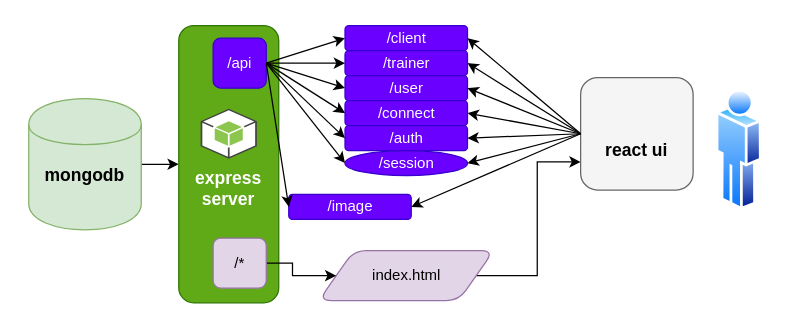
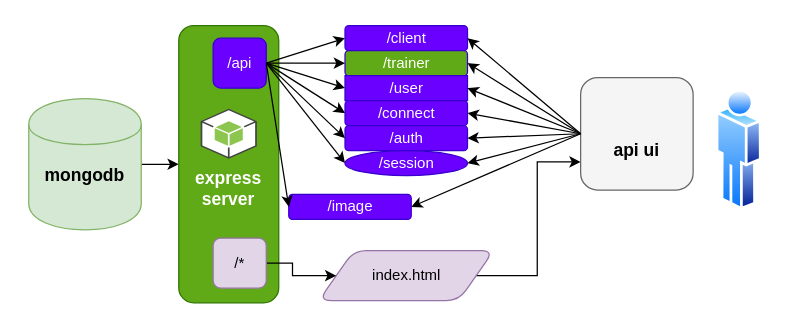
  <mxCell id="0" />
  <mxCell id="1" parent="0" />
  <mxCell id="2" style="edgeStyle=orthogonalEdgeStyle;rounded=0;orthogonalLoop=1;jettySize=auto;html=1;" parent="1" source="3" target="6" edge="1"><mxGeometry relative="1" as="geometry" /></mxCell>
  <mxCell id="3" value="" style="shape=cylinder;whiteSpace=wrap;html=1;boundedLbl=1;backgroundOutline=1;fillColor=#d5e8d4;strokeColor=#82b366;" parent="1" vertex="1"><mxGeometry x="22.5" y="78.38" width="90" height="105" as="geometry" /></mxCell>
  <mxCell id="4" style="edgeStyle=orthogonalEdgeStyle;rounded=0;orthogonalLoop=1;jettySize=auto;html=1;entryX=0;entryY=0.75;entryDx=0;entryDy=0;" parent="1" source="5" target="10" edge="1"><mxGeometry relative="1" as="geometry" /></mxCell>
  <mxCell id="5" value="index.html" style="shape=parallelogram;perimeter=parallelogramPerimeter;whiteSpace=wrap;html=1;fillColor=#e1d5e7;strokeColor=#9673a6;rounded=1;" parent="1" vertex="1"><mxGeometry x="254.5" y="200" width="140" height="40" as="geometry" /></mxCell>
  <mxCell id="6" value="" style="rounded=1;whiteSpace=wrap;html=1;fillColor=#60a917;strokeColor=#2D7600;fontColor=#ffffff;" parent="1" vertex="1"><mxGeometry x="142.5" y="20" width="80" height="221.75" as="geometry" /></mxCell>
  <mxCell id="7" style="edgeStyle=orthogonalEdgeStyle;rounded=0;orthogonalLoop=1;jettySize=auto;html=1;entryX=0;entryY=0.5;entryDx=0;entryDy=0;" parent="1" source="8" target="5" edge="1"><mxGeometry relative="1" as="geometry" /></mxCell>
  <mxCell id="8" value="/*" style="rounded=1;whiteSpace=wrap;html=1;fillColor=#e1d5e7;strokeColor=#9673a6;" parent="1" vertex="1"><mxGeometry x="170" y="190" width="42.5" height="40" as="geometry" /></mxCell>
  <mxCell id="9" value="/api" style="rounded=1;whiteSpace=wrap;html=1;fillColor=#6a00ff;strokeColor=#3700CC;fontColor=#ffffff;" parent="1" vertex="1"><mxGeometry x="170" y="30" width="42.5" height="40" as="geometry" /></mxCell>
  <mxCell id="10" value="" style="whiteSpace=wrap;html=1;aspect=fixed;rounded=1;fillColor=#f5f5f5;strokeColor=#666666;fontColor=#333333;" parent="1" vertex="1"><mxGeometry x="464" y="61.5" width="90" height="90" as="geometry" /></mxCell>
  <mxCell id="11" value="/client" style="rounded=1;whiteSpace=wrap;html=1;fillColor=#6a00ff;strokeColor=#3700CC;fontColor=#ffffff;" parent="1" vertex="1"><mxGeometry x="275.5" y="20" width="98" height="20" as="geometry" /></mxCell>
- <mxCell id="12" value="/trainer" style="rounded=1;whiteSpace=wrap;html=1;fillColor=#6a00ff;strokeColor=#3700CC;fontColor=#ffffff;" parent="1" vertex="1"><mxGeometry x="275.5" y="40" width="98" height="20" as="geometry" /></mxCell>
- <mxCell id="13" value="/user" style="rounded=1;whiteSpace=wrap;html=1;fillColor=#6a00ff;strokeColor=#3700CC;fontColor=#ffffff;" parent="1" vertex="1"><mxGeometry x="275.5" y="60" width="98" height="20" as="geometry" /></mxCell>
+ <mxCell id="12" value="/trainer" style="rounded=1;whiteSpace=wrap;html=1;fillColor=#60a917;strokeColor=#3700CC;fontColor=#ffffff;" parent="1" vertex="1"><mxGeometry x="275.5" y="40" width="98" height="20" as="geometry" /></mxCell>
+ <mxCell id="13" value="/user" style="whiteSpace=wrap;html=1;fillColor=#6a00ff;strokeColor=#3700CC;fontColor=#ffffff;rounded=0;" parent="1" vertex="1"><mxGeometry x="275.5" y="60" width="98" height="20" as="geometry" /></mxCell>
  <mxCell id="14" value="/connect&lt;span style=&quot;font-family: &amp;#34;helvetica&amp;#34; , &amp;#34;arial&amp;#34; , sans-serif ; font-size: 0px ; white-space: nowrap&quot;&gt;%3CmxGraphModel%3E%3Croot%3E%3CmxCell%20id%3D%220%22%2F%3E%3CmxCell%20id%3D%221%22%20parent%3D%220%22%2F%3E%3CmxCell%20id%3D%222%22%20value%3D%22%2Fclient%22%20style%3D%22rounded%3D0%3BwhiteSpace%3Dwrap%3Bhtml%3D1%3B%22%20vertex%3D%221%22%20parent%3D%221%22%3E%3CmxGeometry%20x%3D%22182%22%20y%3D%22100%22%20width%3D%2298%22%20height%3D%2220%22%20as%3D%22geometry%22%2F%3E%3C%2FmxCell%3E%3C%2Froot%3E%3C%2FmxGraphModel%3E&lt;/span&gt;" style="rounded=1;whiteSpace=wrap;html=1;fillColor=#6a00ff;strokeColor=#3700CC;fontColor=#ffffff;" parent="1" vertex="1"><mxGeometry x="275.5" y="80" width="98" height="20" as="geometry" /></mxCell>
  <mxCell id="15" value="/auth" style="rounded=1;whiteSpace=wrap;html=1;fillColor=#6a00ff;strokeColor=#3700CC;fontColor=#ffffff;" parent="1" vertex="1"><mxGeometry x="275.5" y="100" width="98" height="20" as="geometry" /></mxCell>
  <mxCell id="16" value="/session" style="ellipse;whiteSpace=wrap;html=1;fillColor=#6a00ff;strokeColor=#3700CC;fontColor=#ffffff;" parent="1" vertex="1"><mxGeometry x="275.5" y="120" width="98" height="20" as="geometry" /></mxCell>
  <mxCell id="17" value="/image" style="rounded=1;whiteSpace=wrap;html=1;fillColor=#6a00ff;strokeColor=#3700CC;fontColor=#ffffff;" parent="1" vertex="1"><mxGeometry x="230.5" y="155" width="98" height="20" as="geometry" /></mxCell>
  <mxCell id="18" value="" style="endArrow=classic;html=1;entryX=0;entryY=0.5;entryDx=0;entryDy=0;exitX=1;exitY=0.5;exitDx=0;exitDy=0;" parent="1" source="9" target="12" edge="1"><mxGeometry width="50" height="50" relative="1" as="geometry"><mxPoint x="212.5" y="130" as="sourcePoint" /><mxPoint x="212.5" y="70" as="targetPoint" /></mxGeometry></mxCell>
  <mxCell id="19" value="" style="endArrow=classic;html=1;exitX=1;exitY=0.5;exitDx=0;exitDy=0;entryX=0;entryY=0.5;entryDx=0;entryDy=0;" parent="1" source="9" target="11" edge="1"><mxGeometry width="50" height="50" relative="1" as="geometry"><mxPoint x="225.5" y="100" as="sourcePoint" /><mxPoint x="222.5" y="50" as="targetPoint" /></mxGeometry></mxCell>
  <mxCell id="20" value="" style="endArrow=classic;html=1;entryX=0;entryY=0.5;entryDx=0;entryDy=0;exitX=1;exitY=0.5;exitDx=0;exitDy=0;" parent="1" source="9" target="17" edge="1"><mxGeometry width="50" height="50" relative="1" as="geometry"><mxPoint x="212.5" y="130" as="sourcePoint" /><mxPoint x="142.5" y="400" as="targetPoint" /></mxGeometry></mxCell>
  <mxCell id="21" value="" style="endArrow=classic;html=1;entryX=0;entryY=0.5;entryDx=0;entryDy=0;exitX=1;exitY=0.5;exitDx=0;exitDy=0;" parent="1" source="9" target="16" edge="1"><mxGeometry width="50" height="50" relative="1" as="geometry"><mxPoint x="92.5" y="450" as="sourcePoint" /><mxPoint x="142.5" y="400" as="targetPoint" /></mxGeometry></mxCell>
  <mxCell id="22" value="" style="endArrow=classic;html=1;entryX=0;entryY=0.5;entryDx=0;entryDy=0;exitX=1;exitY=0.5;exitDx=0;exitDy=0;" parent="1" source="9" target="14" edge="1"><mxGeometry width="50" height="50" relative="1" as="geometry"><mxPoint x="212.5" y="130" as="sourcePoint" /><mxPoint x="142.5" y="400" as="targetPoint" /></mxGeometry></mxCell>
  <mxCell id="23" value="" style="endArrow=classic;html=1;entryX=0;entryY=0.5;entryDx=0;entryDy=0;exitX=1;exitY=0.5;exitDx=0;exitDy=0;" parent="1" source="9" target="13" edge="1"><mxGeometry width="50" height="50" relative="1" as="geometry"><mxPoint x="212.5" y="130" as="sourcePoint" /><mxPoint x="272.5" y="90" as="targetPoint" /></mxGeometry></mxCell>
  <mxCell id="24" value="" style="aspect=fixed;perimeter=ellipsePerimeter;html=1;align=center;shadow=0;dashed=0;spacingTop=3;image;image=img/lib/active_directory/user.svg;" parent="1" vertex="1"><mxGeometry x="572.5" y="69.75" width="36.8" height="99.44" as="geometry" /></mxCell>
  <mxCell id="25" value="" style="endArrow=classic;html=1;entryX=0;entryY=0.5;entryDx=0;entryDy=0;exitX=1;exitY=0.5;exitDx=0;exitDy=0;" parent="1" source="9" target="15" edge="1"><mxGeometry width="50" height="50" relative="1" as="geometry"><mxPoint x="212.5" y="90" as="sourcePoint" /><mxPoint x="292.5" y="120" as="targetPoint" /></mxGeometry></mxCell>
  <mxCell id="26" value="" style="endArrow=classic;html=1;exitX=0;exitY=0.5;exitDx=0;exitDy=0;entryX=1;entryY=0.5;entryDx=0;entryDy=0;" parent="1" source="10" target="11" edge="1"><mxGeometry width="50" height="50" relative="1" as="geometry"><mxPoint x="272.5" y="180" as="sourcePoint" /><mxPoint x="412.5" y="90" as="targetPoint" /></mxGeometry></mxCell>
  <mxCell id="27" value="" style="endArrow=classic;html=1;entryX=1;entryY=0.5;entryDx=0;entryDy=0;exitX=0;exitY=0.5;exitDx=0;exitDy=0;" parent="1" source="10" target="12" edge="1"><mxGeometry width="50" height="50" relative="1" as="geometry"><mxPoint x="242.5" y="110" as="sourcePoint" /><mxPoint x="292.5" y="60" as="targetPoint" /></mxGeometry></mxCell>
  <mxCell id="28" value="" style="endArrow=classic;html=1;entryX=1;entryY=0.5;entryDx=0;entryDy=0;exitX=0;exitY=0.5;exitDx=0;exitDy=0;" parent="1" source="10" target="13" edge="1"><mxGeometry width="50" height="50" relative="1" as="geometry"><mxPoint x="242.5" y="110" as="sourcePoint" /><mxPoint x="292.5" y="60" as="targetPoint" /></mxGeometry></mxCell>
  <mxCell id="29" value="" style="endArrow=classic;html=1;entryX=1;entryY=0.5;entryDx=0;entryDy=0;exitX=0;exitY=0.5;exitDx=0;exitDy=0;" parent="1" source="10" target="14" edge="1"><mxGeometry width="50" height="50" relative="1" as="geometry"><mxPoint x="242.5" y="110" as="sourcePoint" /><mxPoint x="292.5" y="60" as="targetPoint" /></mxGeometry></mxCell>
  <mxCell id="30" value="" style="endArrow=classic;html=1;entryX=1;entryY=0.5;entryDx=0;entryDy=0;exitX=0;exitY=0.5;exitDx=0;exitDy=0;" parent="1" source="10" target="15" edge="1"><mxGeometry width="50" height="50" relative="1" as="geometry"><mxPoint x="242.5" y="110" as="sourcePoint" /><mxPoint x="292.5" y="60" as="targetPoint" /></mxGeometry></mxCell>
  <mxCell id="31" value="" style="endArrow=classic;html=1;entryX=1;entryY=0.5;entryDx=0;entryDy=0;exitX=0;exitY=0.5;exitDx=0;exitDy=0;" parent="1" source="10" target="16" edge="1"><mxGeometry width="50" height="50" relative="1" as="geometry"><mxPoint x="242.5" y="110" as="sourcePoint" /><mxPoint x="292.5" y="60" as="targetPoint" /></mxGeometry></mxCell>
  <mxCell id="32" value="" style="endArrow=classic;html=1;entryX=1;entryY=0.5;entryDx=0;entryDy=0;exitX=0;exitY=0.5;exitDx=0;exitDy=0;" parent="1" source="10" target="17" edge="1"><mxGeometry width="50" height="50" relative="1" as="geometry"><mxPoint x="242.5" y="110" as="sourcePoint" /><mxPoint x="292.5" y="60" as="targetPoint" /></mxGeometry></mxCell>
  <mxCell id="33" value="" style="shape=image;html=1;verticalAlign=top;verticalLabelPosition=bottom;labelBackgroundColor=#ffffff;imageAspect=0;aspect=fixed;image=https://cdn4.iconfinder.com/data/icons/logos-3/600/React.js_logo-128.png" vertex="1" parent="1"><mxGeometry x="488.88" y="69.75" width="40.25" height="40.25" as="geometry" /></mxCell>
  <mxCell id="34" value="" style="outlineConnect=0;dashed=0;verticalLabelPosition=bottom;verticalAlign=top;align=center;html=1;shape=mxgraph.aws3.android;fillColor=#8CC64F;gradientColor=none;" vertex="1" parent="1"><mxGeometry x="160" y="86.5" width="45" height="40" as="geometry" /></mxCell>
- <mxCell id="35" value="&lt;b&gt;&lt;font style=&quot;font-size: 14px&quot;&gt;react ui&lt;/font&gt;&lt;/b&gt;" style="text;html=1;strokeColor=none;fillColor=none;align=center;verticalAlign=middle;whiteSpace=wrap;rounded=0;" vertex="1" parent="1"><mxGeometry x="479" y="110" width="60" height="20" as="geometry" /></mxCell>
+ <mxCell id="35" value="&lt;b&gt;&lt;font style=&quot;font-size: 14px&quot;&gt;api ui&lt;/font&gt;&lt;/b&gt;" style="text;html=1;strokeColor=none;fillColor=none;align=center;verticalAlign=middle;whiteSpace=wrap;rounded=0;" vertex="1" parent="1"><mxGeometry x="479" y="110" width="60" height="20" as="geometry" /></mxCell>
  <mxCell id="36" value="&lt;b style=&quot;font-size: 14px&quot;&gt;mongodb&lt;/b&gt;" style="text;html=1;strokeColor=none;fillColor=none;align=center;verticalAlign=middle;whiteSpace=wrap;rounded=0;" vertex="1" parent="1"><mxGeometry x="20" y="130" width="95" height="20" as="geometry" /></mxCell>
  <mxCell id="37" value="&lt;span style=&quot;color: rgb(255, 255, 255); font-size: 14px;&quot;&gt;express server&lt;/span&gt;" style="text;html=1;strokeColor=none;fillColor=none;align=center;verticalAlign=middle;whiteSpace=wrap;rounded=0;fontSize=14;fontStyle=1" vertex="1" parent="1"><mxGeometry x="150" y="130" width="65" height="40" as="geometry" /></mxCell>
